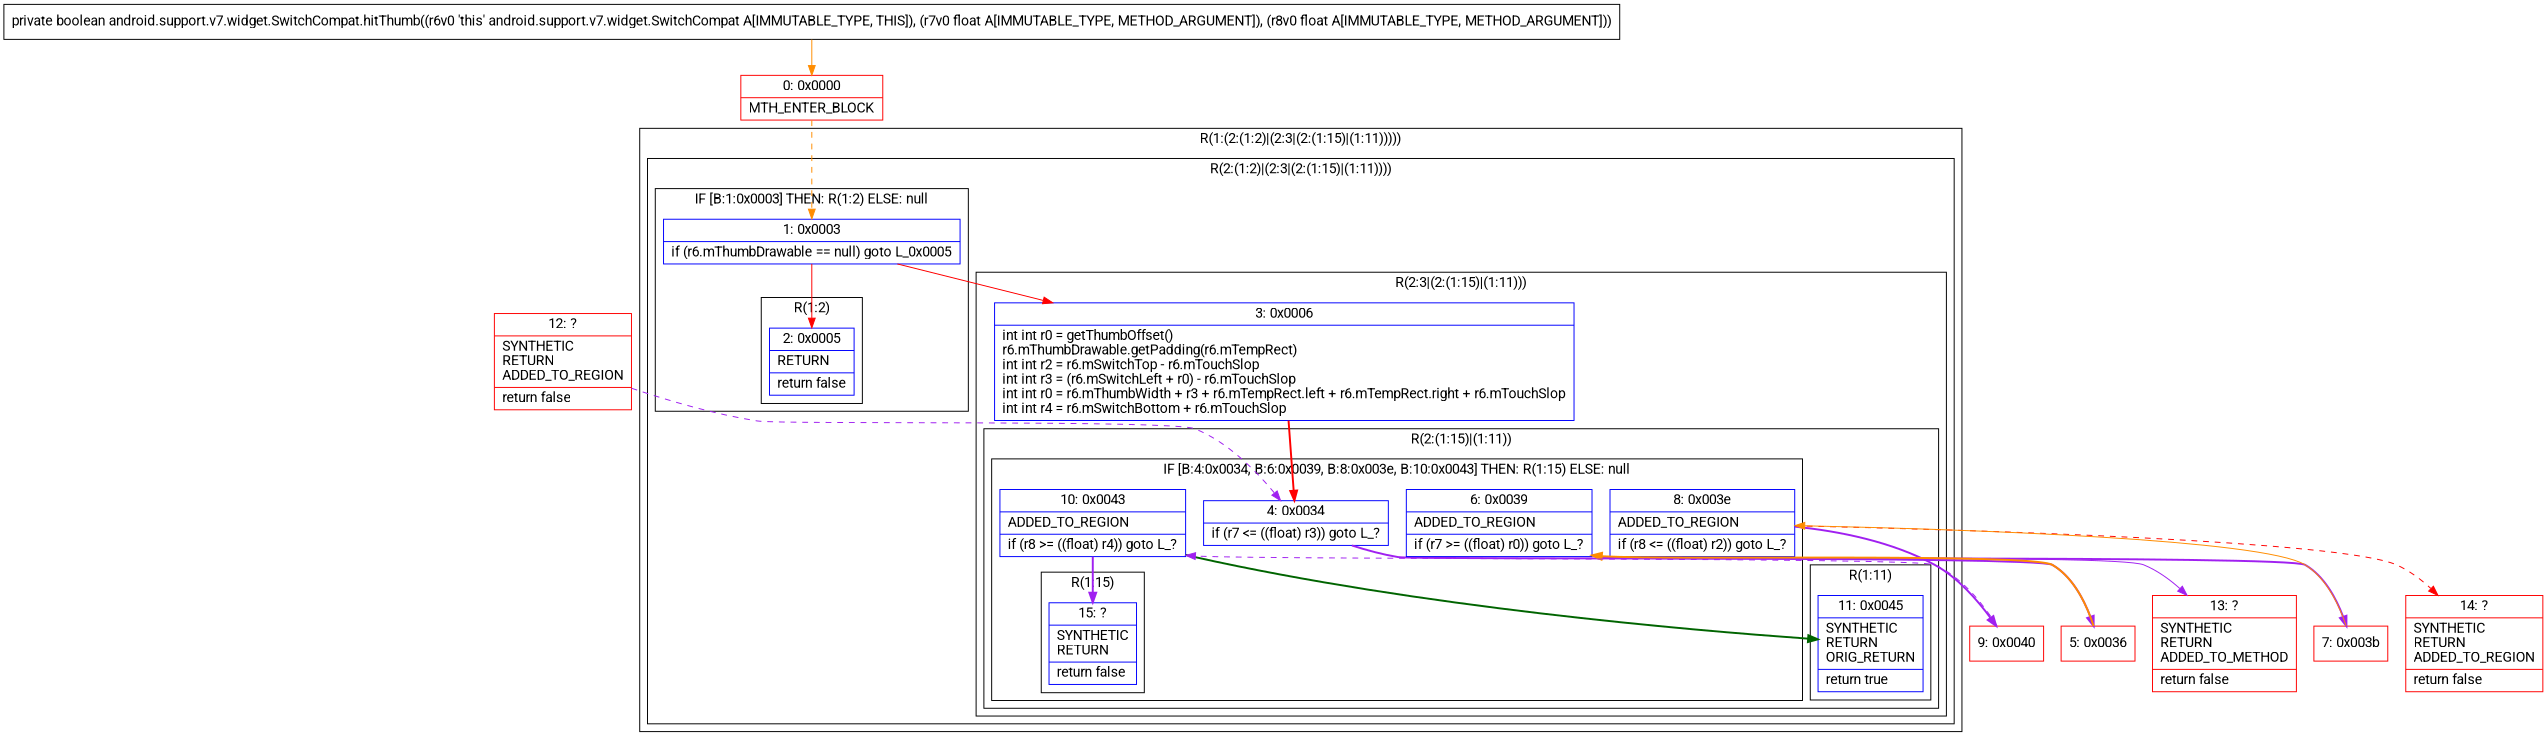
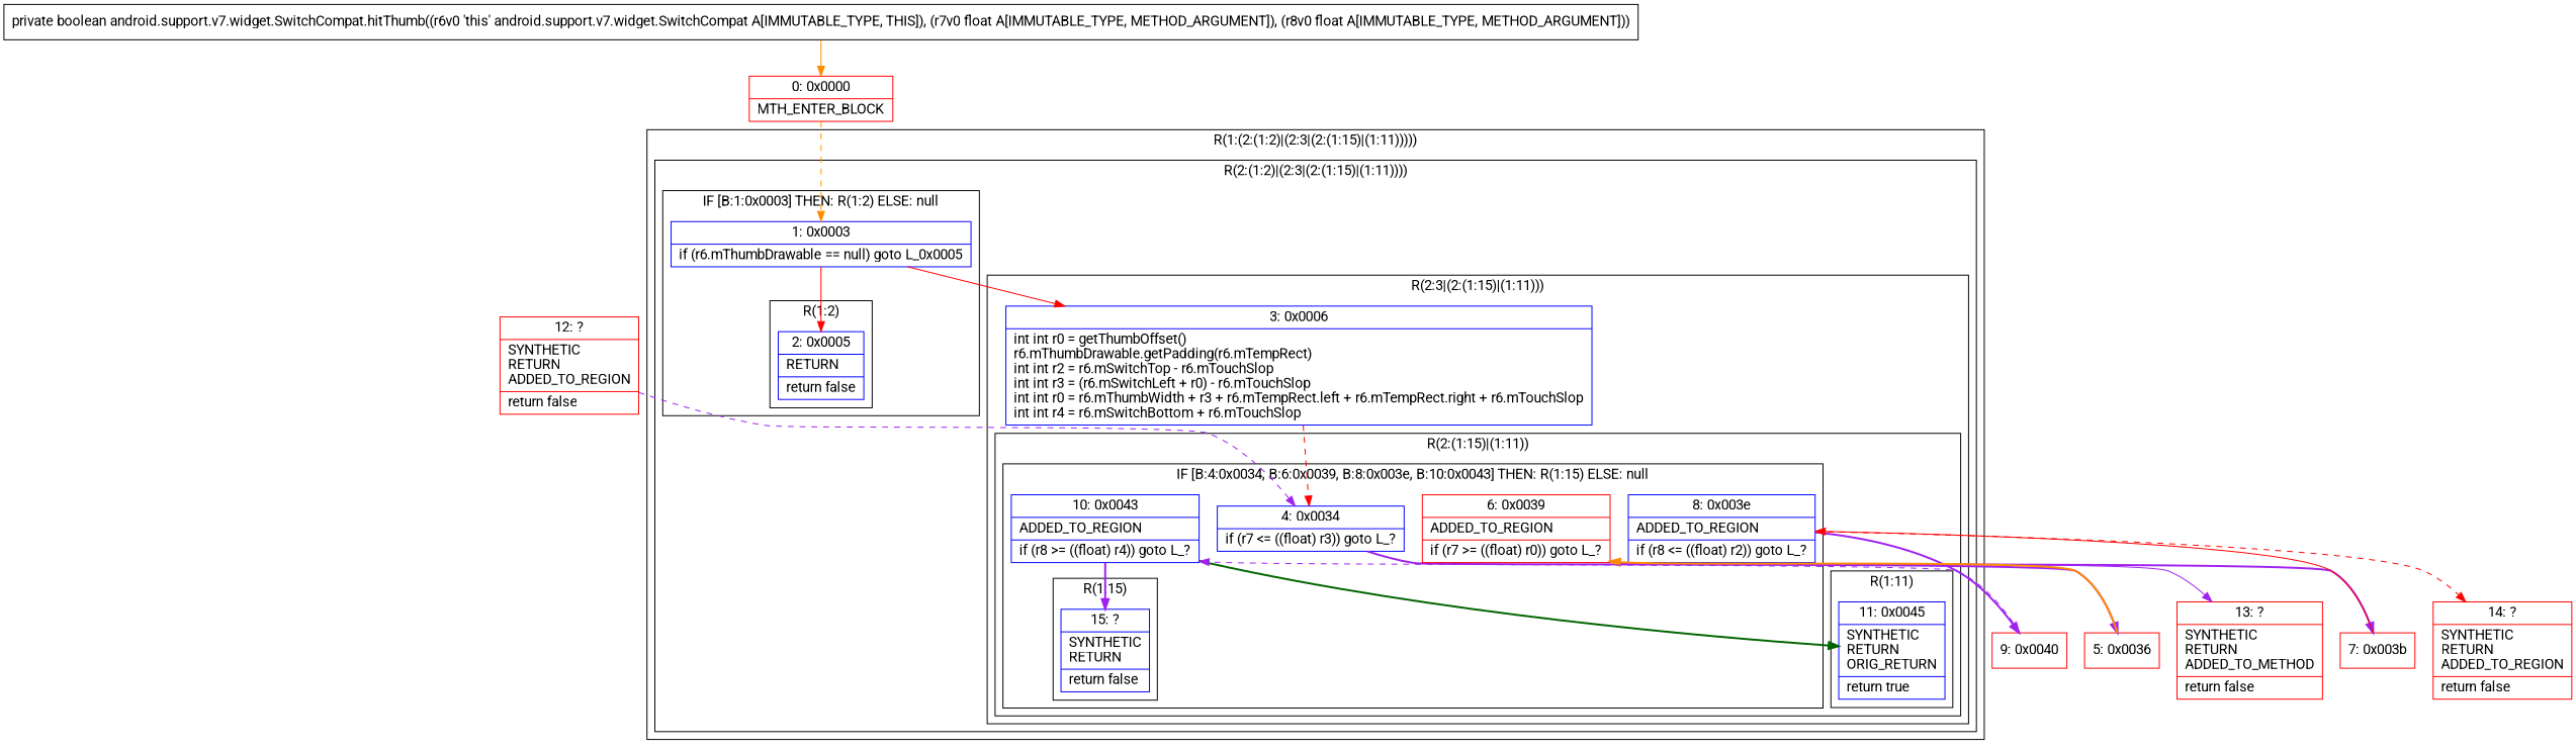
  digraph {
    fontname=Roboto
    node [color=blue fontname=Roboto shape=record]
    edge [color=purple fontname=Roboto style=bold]
    n1 [label="{2\:\ 0x0005|RETURN\l|return false\l}"]
    n2 [label="{1\:\ 0x0003|if (r6.mThumbDrawable == null) goto L_0x0005\l}"]
    n3 [label="{15\:\ ?|SYNTHETIC\lRETURN\l|return false\l}"]
    n4 [label="{4\:\ 0x0034|if (r7 \<= ((float) r3)) goto L_?\l}"]
-   n5 [label="{6\:\ 0x0039|ADDED_TO_REGION\l|if (r7 \>= ((float) r0)) goto L_?\l}"]
+   n5 [color=red label="{6\:\ 0x0039|ADDED_TO_REGION\l|if (r7 \>= ((float) r0)) goto L_?\l}"]
    n6 [label="{8\:\ 0x003e|ADDED_TO_REGION\l|if (r8 \<= ((float) r2)) goto L_?\l}"]
    n7 [label="{10\:\ 0x0043|ADDED_TO_REGION\l|if (r8 \>= ((float) r4)) goto L_?\l}"]
    n8 [label="{11\:\ 0x0045|SYNTHETIC\lRETURN\lORIG_RETURN\l|return true\l}"]
    n9 [label="{3\:\ 0x0006|int int r0 = getThumbOffset()\lr6.mThumbDrawable.getPadding(r6.mTempRect)\lint int r2 = r6.mSwitchTop \- r6.mTouchSlop\lint int r3 = (r6.mSwitchLeft + r0) \- r6.mTouchSlop\lint int r0 = r6.mThumbWidth + r3 + r6.mTempRect.left + r6.mTempRect.right + r6.mTouchSlop\lint int r4 = r6.mSwitchBottom + r6.mTouchSlop\l}"]
    n10 [color=red label="{5\:\ 0x0036}"]
    n11 [color=red label="{7\:\ 0x003b}"]
    n12 [color=red label="{13\:\ ?|SYNTHETIC\lRETURN\lADDED_TO_METHOD\l|return false\l}"]
    n13 [color=red label="{9\:\ 0x0040}"]
    n14 [color=red label="{14\:\ ?|SYNTHETIC\lRETURN\lADDED_TO_REGION\l|return false\l}"]
    n15 [color=red label="{12\:\ ?|SYNTHETIC\lRETURN\lADDED_TO_REGION\l|return false\l}"]
    n16 [color=red label="{0\:\ 0x0000|MTH_ENTER_BLOCK\l}"]
    n17 [label="{private boolean android.support.v7.widget.SwitchCompat.hitThumb((r6v0 'this' android.support.v7.widget.SwitchCompat A[IMMUTABLE_TYPE, THIS]), (r7v0 float A[IMMUTABLE_TYPE, METHOD_ARGUMENT]), (r8v0 float A[IMMUTABLE_TYPE, METHOD_ARGUMENT])) }" color=""]
    subgraph cluster_1 {
      label="R(1:(2:(1:2)|(2:3|(2:(1:15)|(1:11)))))"
      subgraph cluster_2 {
        label="R(2:(1:2)|(2:3|(2:(1:15)|(1:11))))"
        subgraph cluster_3 {
          label="IF [B:1:0x0003] THEN: R(1:2) ELSE: null"
          n2
          subgraph cluster_4 {
            label="R(1:2)"
            n1
          }
        }
        subgraph cluster_5 {
          label="R(2:3|(2:(1:15)|(1:11)))"
          n9
          subgraph cluster_6 {
            label="R(2:(1:15)|(1:11))"
            subgraph cluster_7 {
              label="IF [B:4:0x0034, B:6:0x0039, B:8:0x003e, B:10:0x0043] THEN: R(1:15) ELSE: null"
              n4
              n5
              n6
              n7
              subgraph cluster_8 {
                label="R(1:15)"
                n3
              }
            }
            subgraph cluster_9 {
              label="R(1:11)"
              n8
            }
          }
        }
      }
    }
    n2 -> n1 [color=red style=solid]
    n2 -> n9 [color=red style=solid]
    n4 -> n10
    n5 -> n11
    n5 -> n12 [style=solid]
    n6 -> n13
    n6 -> n14 [color=red style=dashed]
    n7 -> n3
    n7 -> n8 [color=darkgreen]
-   n9 -> n4 [color=red]
+   n9 -> n4 [color=red style=dashed]
    n10 -> n5 [color=darkorange]
-   n11 -> n6 [color=darkorange style=solid]
+   n11 -> n6 [color=red style=solid]
    n13 -> n7 [style=dashed]
    n15 -> n4 [style=dashed]
    n16 -> n2 [color=darkorange style=dashed]
    n17 -> n16 [color=darkorange style=solid]
  }
